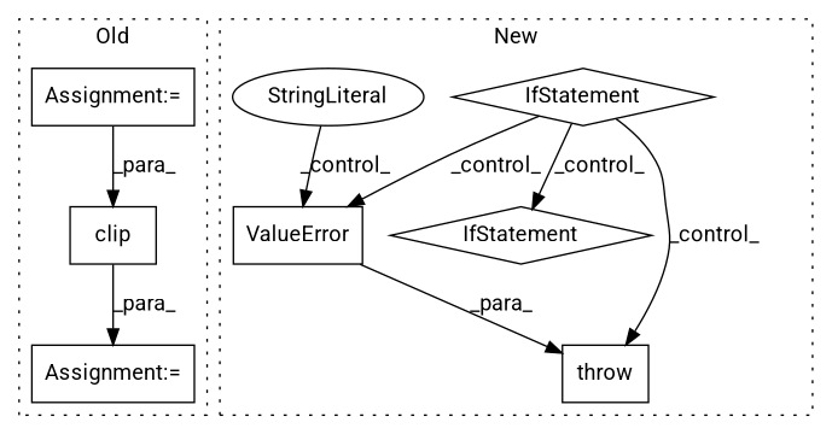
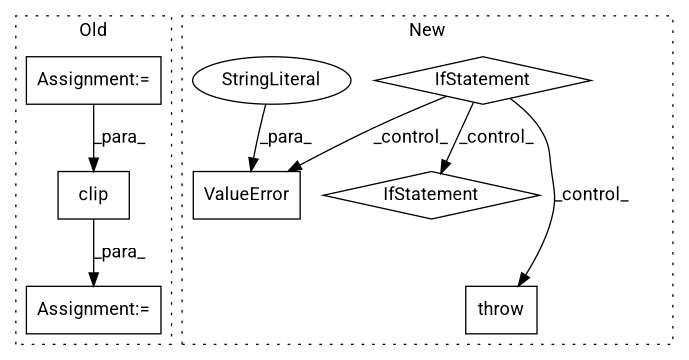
  digraph {
    fontname=Roboto
    node [a=32 fontname=Roboto l=6 shape=box]
    edge [fontname=Roboto]
    n1 [l="5,1" label=clip s="1305,1346"]
    n2 [a=7 label="Assignment:=" s=1024]
    n3 [a=7 l=1 label="Assignment:=" s=1298]
    n4 [a=53 label=throw s=1048]
    n5 [a=25 l="4,2" label=IfStatement s="1017,1038" shape=diamond]
    n6 [a=25 l="4,2" label=IfStatement s="1481,1542" shape=diamond]
    n7 [l="11,1" label=ValueError s="1054,1155"]
    n8 [a=45 l=90 label=StringLiteral s=1065 shape=ellipse]
    subgraph cluster_1 {
      label=Old
      style=dotted
      n1
      n2
      n3
    }
    subgraph cluster_2 {
      label=New
      style=dotted
      n4
      n5
      n6
      n7
      n8
    }
    n1 -> n3 [label=_para_]
    n2 -> n1 [label=_para_]
    n5 -> n4 [label=_control_]
    n5 -> n6 [label=_control_]
    n5 -> n7 [label=_control_]
-   n7 -> n4 [label=_para_]
-   n8 -> n7 [label=_control_]
+   n8 -> n7 [label=_para_]
  }
